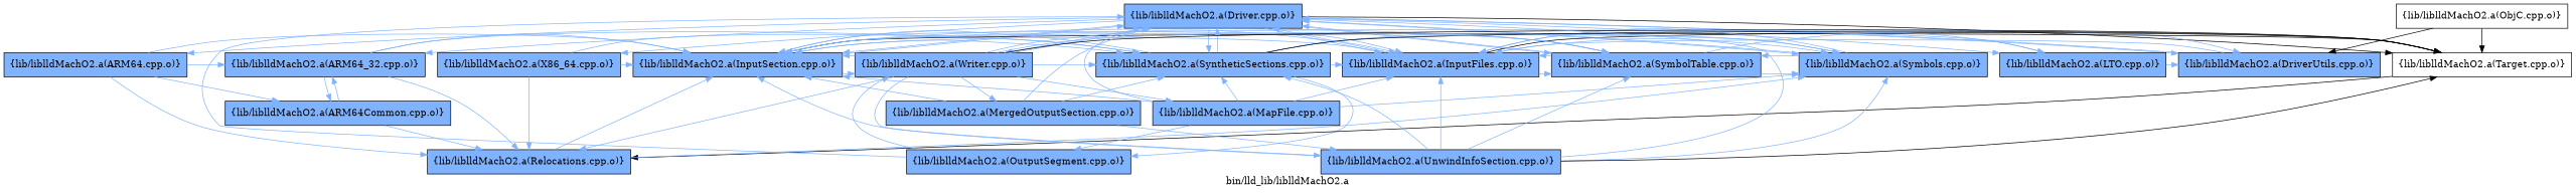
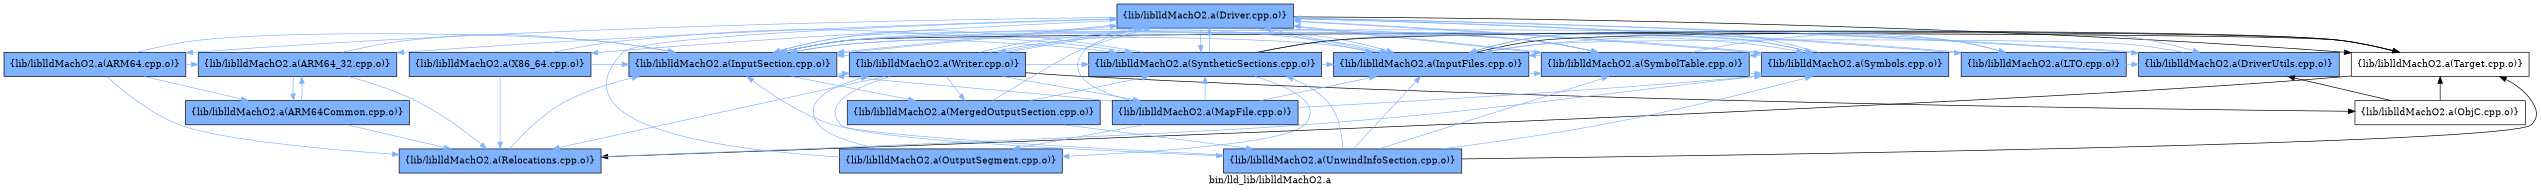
  digraph {
    label="bin/lld_lib/liblldMachO2.a"
    rankdir=TB
    node [fillcolor="0.600000 0.5 1" group=1 shape=box style=filled]
    edge [color="0.600000 0.5 1"]
    n1 [label="{lib/liblldMachO2.a(Driver.cpp.o)}"]
    n2 [label="{lib/liblldMachO2.a(ARM64_32.cpp.o)}"]
    n3 [label="{lib/liblldMachO2.a(ARM64.cpp.o)}"]
    n4 [label="{lib/liblldMachO2.a(X86_64.cpp.o)}"]
    n5 [label="{lib/liblldMachO2.a(DriverUtils.cpp.o)}"]
    n6 [label="{lib/liblldMachO2.a(InputFiles.cpp.o)}"]
    n7 [label="{lib/liblldMachO2.a(InputSection.cpp.o)}"]
    n8 [label="{lib/liblldMachO2.a(LTO.cpp.o)}"]
    n9 [label="{lib/liblldMachO2.a(SymbolTable.cpp.o)}"]
    n10 [label="{lib/liblldMachO2.a(Symbols.cpp.o)}"]
    n11 [label="{lib/liblldMachO2.a(SyntheticSections.cpp.o)}"]
    n12 [group=0 label="{lib/liblldMachO2.a(Target.cpp.o)}" fillcolor="" style=""]
    n13 [label="{lib/liblldMachO2.a(Writer.cpp.o)}"]
    n14 [label="{lib/liblldMachO2.a(ARM64Common.cpp.o)}"]
    n15 [label="{lib/liblldMachO2.a(Relocations.cpp.o)}"]
    n16 [label="{lib/liblldMachO2.a(OutputSegment.cpp.o)}"]
    n17 [label="{lib/liblldMachO2.a(UnwindInfoSection.cpp.o)}"]
    n18 [label="{lib/liblldMachO2.a(MergedOutputSection.cpp.o)}"]
    n19 [label="{lib/liblldMachO2.a(MapFile.cpp.o)}"]
    n20 [group=0 label="{lib/liblldMachO2.a(ObjC.cpp.o)}" fillcolor="" style=""]
    subgraph sub_1 {
      rank=same
      n1
    }
    subgraph sub_2 {
      rank=same
      n2
      n3
      n4
      n5
      n6
      n7
      n8
      n9
      n10
      n11
      n12
      n13
    }
    n1 -> n2
    n1 -> n3
    n1 -> n4
    n1 -> n5
    n1 -> n6
    n1 -> n7
    n1 -> n8
    n1 -> n9
    n1 -> n10
    n1 -> n11
    n1 -> n12 [color=""]
    n1 -> n13
    n2 -> n7
-   n2 -> n11
    n2 -> n14
    n2 -> n15
    n3 -> n2
    n3 -> n7
    n3 -> n14
    n3 -> n15
    n4 -> n7
    n4 -> n11
    n4 -> n15
    n5 -> n1
    n5 -> n6
    n6 -> n1
    n6 -> n5
    n6 -> n7
    n6 -> n9
    n6 -> n10
    n6 -> n12 [color=""]
    n7 -> n1
    n7 -> n6
    n7 -> n11
    n7 -> n12 [color=""]
    n7 -> n13
-   n17 -> n1
+   n8 -> n1
    n8 -> n5
    n8 -> n7
    n9 -> n1
    n9 -> n6
    n9 -> n7
    n9 -> n8
    n9 -> n10
    n10 -> n1
    n10 -> n6
    n10 -> n7
    n10 -> n9
    n11 -> n1
    n11 -> n6
    n11 -> n7
    n11 -> n9
    n11 -> n10
    n11 -> n12 [color=""]
    n11 -> n16
    n12 -> n15 [color=""]
    n13 -> n1
    n13 -> n6
    n13 -> n7
    n13 -> n9
    n13 -> n11
-   n13 -> n12 [color=""]
+   n13 -> n20 [color=""]
    n13 -> n15
    n13 -> n17
    n13 -> n18
    n13 -> n19
    n14 -> n2
    n14 -> n15
    n15 -> n7
    n15 -> n10
    n16 -> n1
    n16 -> n13
    n17 -> n6
    n17 -> n7
    n17 -> n9
    n17 -> n10
    n17 -> n11
    n17 -> n12 [color=""]
    n18 -> n1
-   n18 -> n7
+   n7 -> n18
    n18 -> n11
    n18 -> n17
    n19 -> n1
    n19 -> n6
    n19 -> n7
    n19 -> n10
    n19 -> n11
    n19 -> n16
    n20 -> n5 [color=""]
    n20 -> n12 [color=""]
  }
